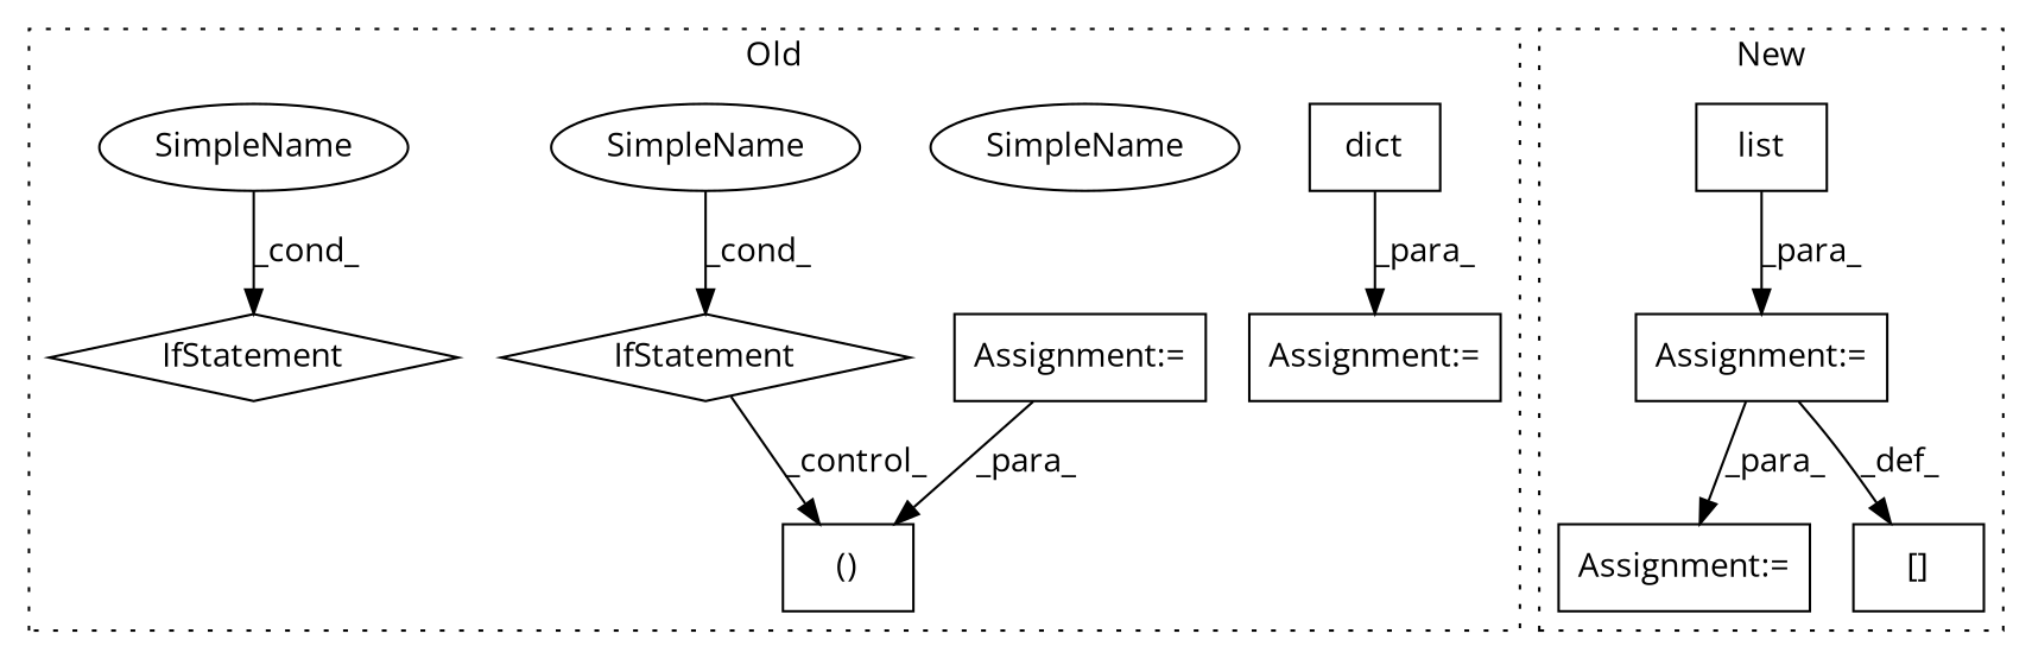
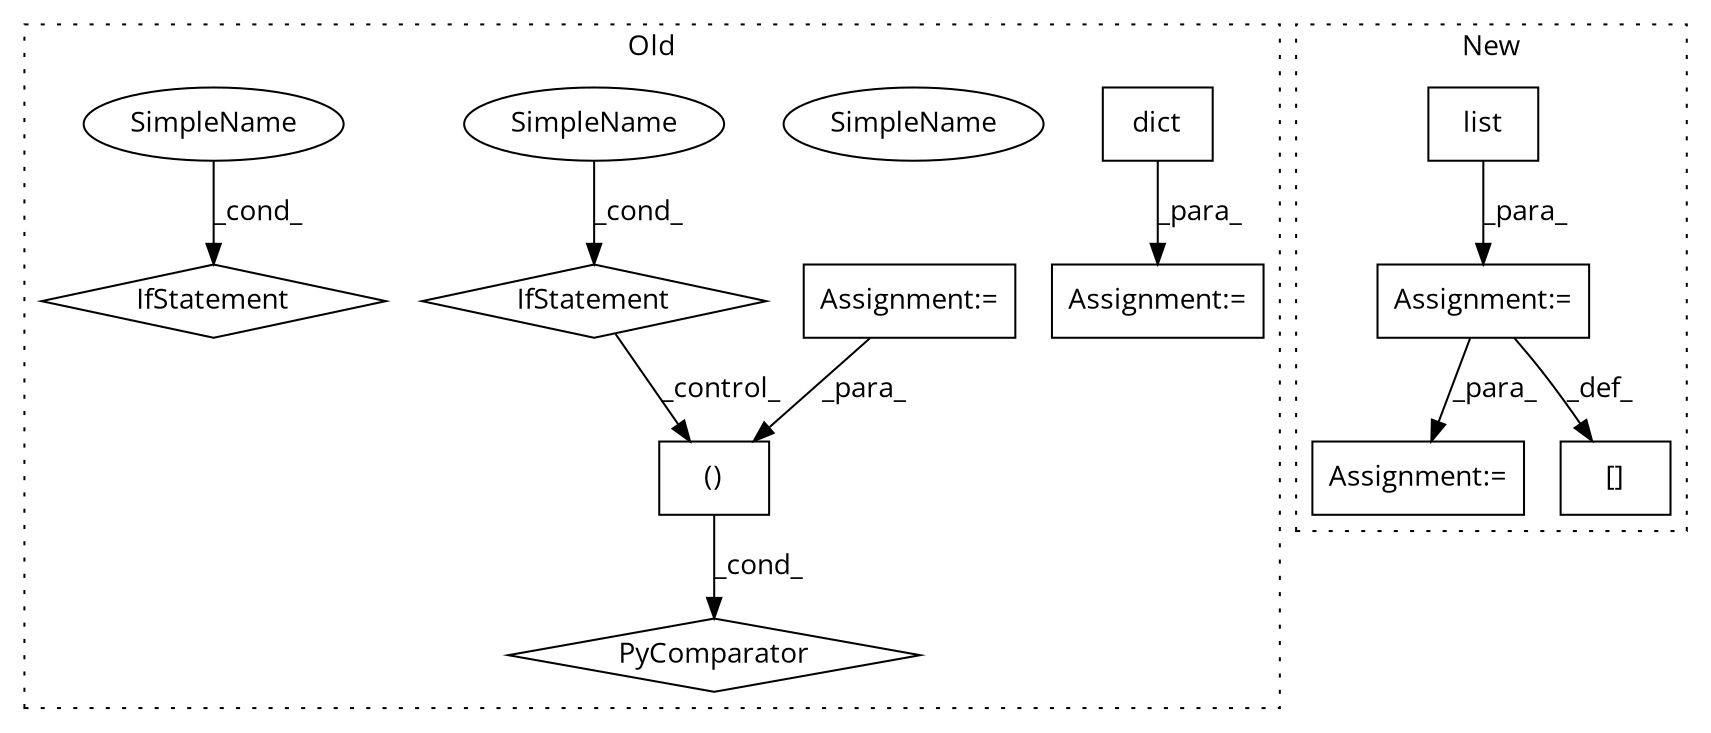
  digraph {
    fontname="Open Sans"
    node [a=7 fontname="Open Sans" l=1 s=3323 shape=box]
    edge [fontname="Open Sans"]
    n1 [a=32 l="23,-10" label=dict s="3206,3395"]
    n2 [label="Assignment:=" s=3205]
    n3 [l=59 label="Assignment:="]
+   n4 [a=113 l=59 label=PyComparator shape=diamond]
    n5 [a=106 l=17 label="()" s=3229]
    n6 [a=25 l=59 label=IfStatement shape=diamond]
    n7 [a=25 l=85 label=IfStatement s=3493 shape=diamond]
    n8 [a=42 l=5 label=SimpleName s=3377 shape=ellipse]
    n9 [a=42 l=5 label=SimpleName s=3377 shape=ellipse]
    n10 [a=42 l=5 label=SimpleName s=3573 shape=ellipse]
    n11 [a=32 l="5,1" label=list s="3442,3518"]
    n12 [label="Assignment:=" s=3540]
    n13 [label="Assignment:=" s=3588]
    n14 [a=2 l="5,1" label="[]" s="3527,3539"]
    subgraph cluster_1 {
      label=Old
      style=dotted
      n1
      n2
      n3
+     n4
      n5
      n6
      n7
      n8
      n9
      n10
    }
    subgraph cluster_2 {
      label=New
      style=dotted
      n11
      n12
      n13
      n14
    }
    n1 -> n2 [label=_para_]
    n3 -> n5 [label=_para_]
+   n5 -> n4 [label=_cond_]
    n6 -> n5 [label=_control_]
    n9 -> n6 [label=_cond_]
    n10 -> n7 [label=_cond_]
    n11 -> n12 [label=_para_]
    n12 -> n13 [label=_para_]
    n12 -> n14 [label=_def_]
  }
